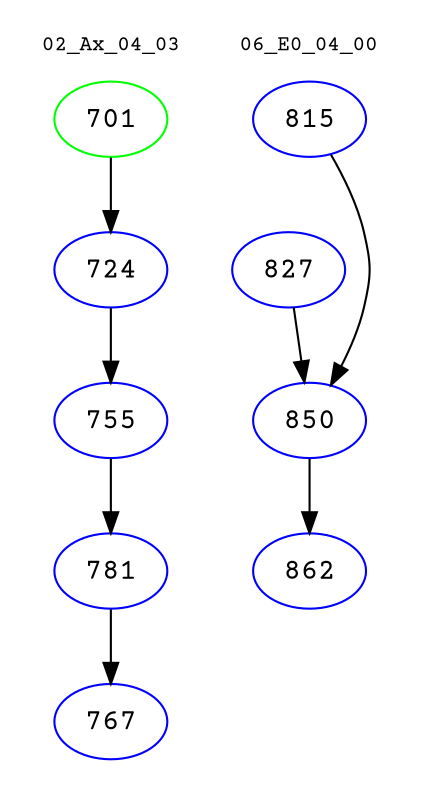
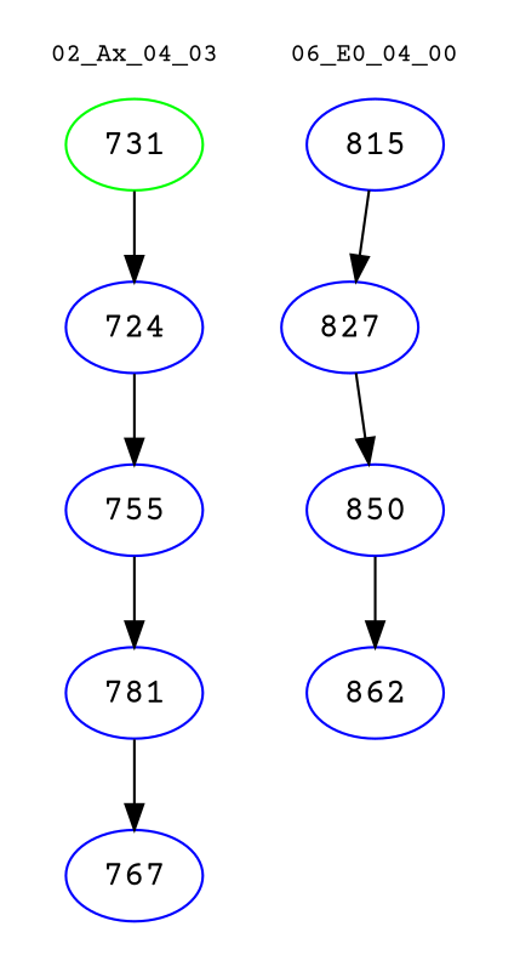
  digraph {
    fontname="Courier Prime"
    node [color=blue fontname="Courier Prime"]
    edge [color=black fontname="Courier Prime"]
-   n1 [color=green label=701]
+   n1 [color=green label=731]
    n2 [label=724]
    n3 [label=755]
    n4 [label=781]
    n5 [label=767]
    n6 [label=815]
    n7 [label=827]
    n8 [label=850]
    n9 [label=862]
    subgraph cluster_1 {
      color=white
      fontsize=10
      label="02_Ax_04_03"
      n1
      n2
      n3
      n4
      n5
    }
    subgraph cluster_2 {
      color=white
      fontsize=10
      label="06_E0_04_00"
      n6
      n7
      n8
      n9
    }
    n1 -> n2
    n2 -> n3
    n3 -> n4
    n4 -> n5
-   n6 -> n8
+   n6 -> n7
    n7 -> n8
    n8 -> n9
  }
